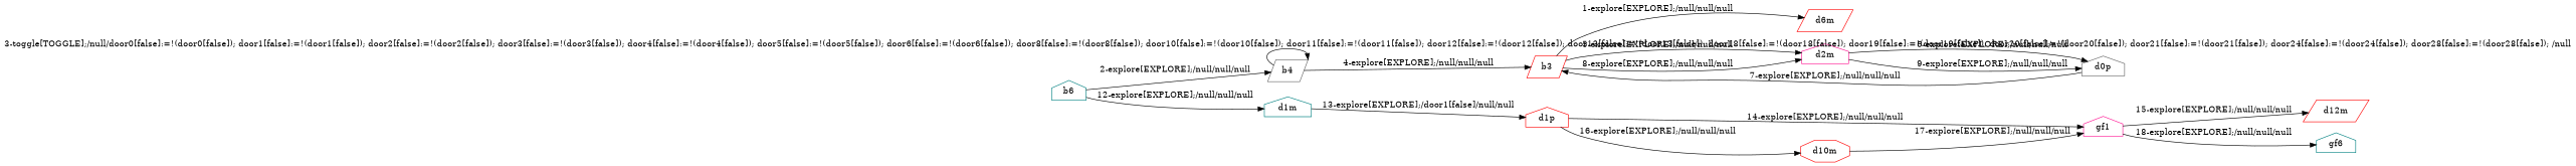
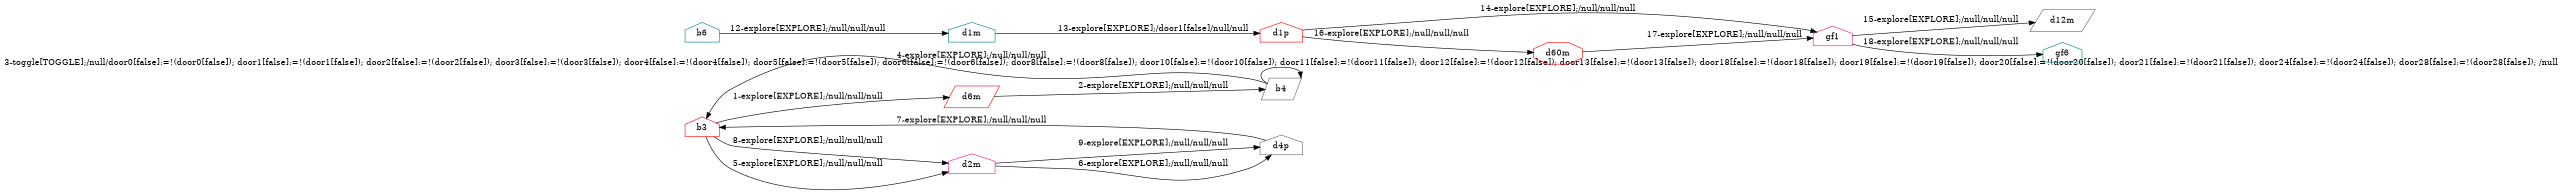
  digraph {
    rankdir=LR
    node [color=red shape=house]
-   b3 [shape=parallelogram]
+   b3
    d6m [shape=parallelogram]
    d2m [color=deeppink]
    b4 [color=gray40 shape=parallelogram]
-   d0p [color=gray40]
+   d0p [color=gray40 label=d4p]
    b6 [color=teal]
    d1m [color=teal]
    d1p
    n9 [color=deeppink label=gf1]
-   d10m [shape=octagon]
-   d12m [shape=parallelogram]
+   d10m [shape=octagon label=d60m]
+   d12m [color=gray40 shape=parallelogram]
    gf6 [color=teal]
    b3 -> d6m [label="1-explore[EXPLORE];/null/null/null"]
    b3 -> d2m [label="5-explore[EXPLORE];/null/null/null"]
    b3 -> d2m [label="8-explore[EXPLORE];/null/null/null"]
-   b6 -> b4 [label="2-explore[EXPLORE];/null/null/null"]
+   d6m -> b4 [label="2-explore[EXPLORE];/null/null/null"]
    d2m -> d0p [label="6-explore[EXPLORE];/null/null/null"]
    d2m -> d0p [label="9-explore[EXPLORE];/null/null/null"]
    b4 -> b3 [label="4-explore[EXPLORE];/null/null/null"]
    b4 -> b4 [label="3-toggle[TOGGLE];/null/door0[false]:=!(door0[false]); door1[false]:=!(door1[false]); door2[false]:=!(door2[false]); door3[false]:=!(door3[false]); door4[false]:=!(door4[false]); door5[false]:=!(door5[false]); door6[false]:=!(door6[false]); door8[false]:=!(door8[false]); door10[false]:=!(door10[false]); door11[false]:=!(door11[false]); door12[false]:=!(door12[false]); door13[false]:=!(door13[false]); door18[false]:=!(door18[false]); door19[false]:=!(door19[false]); door20[false]:=!(door20[false]); door21[false]:=!(door21[false]); door24[false]:=!(door24[false]); door28[false]:=!(door28[false]); /null"]
    d0p -> b3 [label="7-explore[EXPLORE];/null/null/null"]
    b6 -> d1m [label="12-explore[EXPLORE];/null/null/null"]
    d1m -> d1p [label="13-explore[EXPLORE];/door1[false]/null/null"]
    d1p -> n9 [label="14-explore[EXPLORE];/null/null/null"]
    d1p -> d10m [label="16-explore[EXPLORE];/null/null/null"]
    n9 -> d12m [label="15-explore[EXPLORE];/null/null/null"]
    n9 -> gf6 [label="18-explore[EXPLORE];/null/null/null"]
    d10m -> n9 [label="17-explore[EXPLORE];/null/null/null"]
  }
